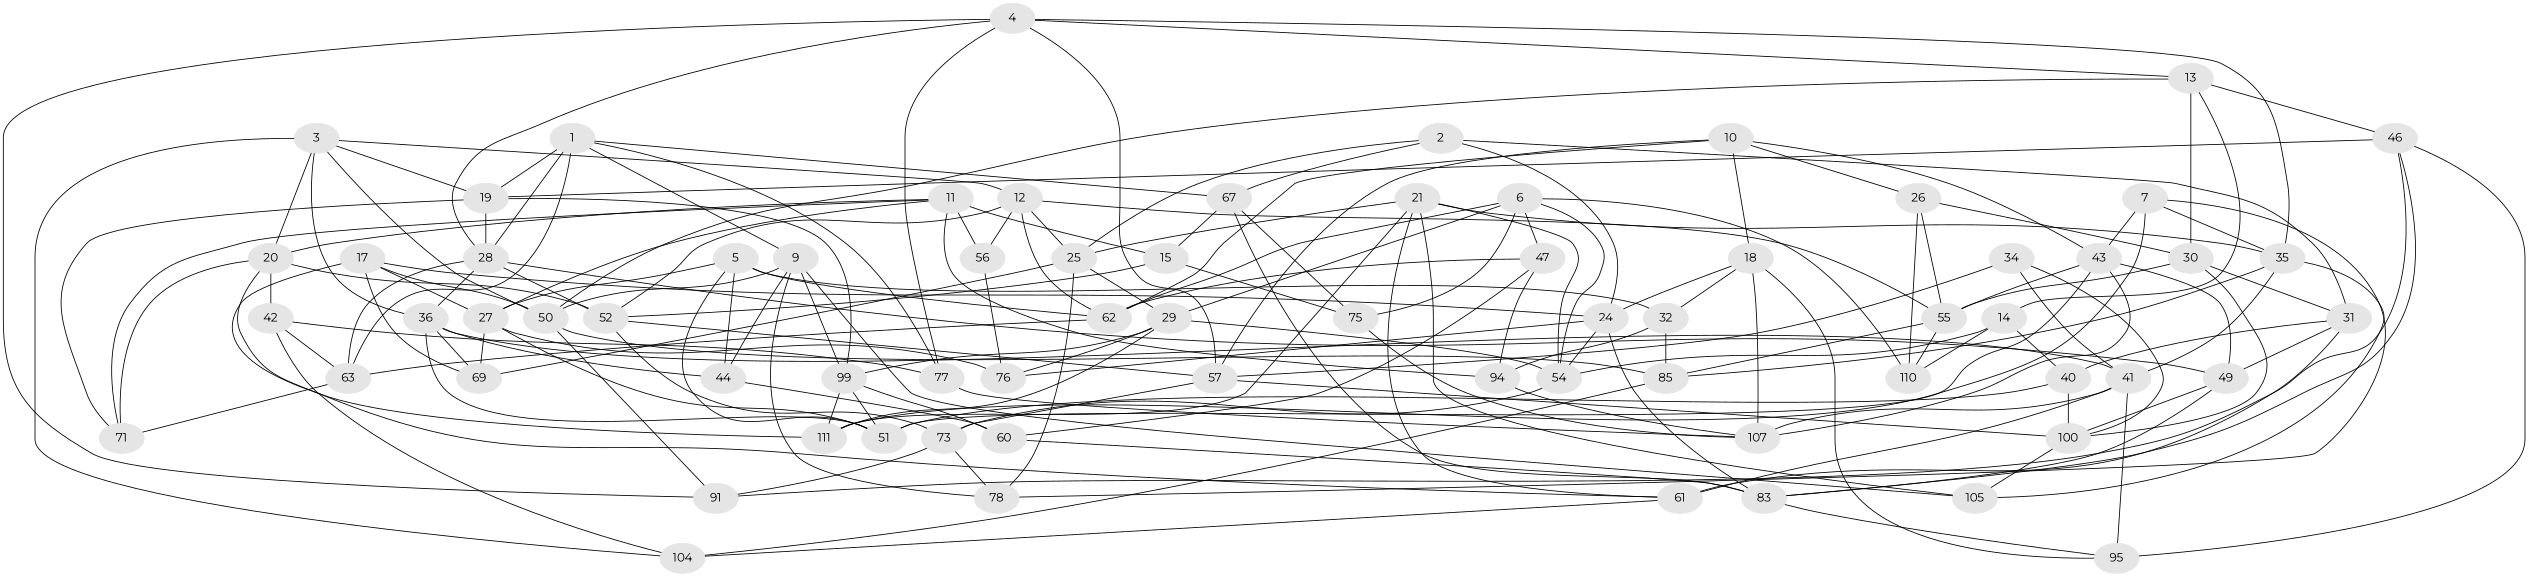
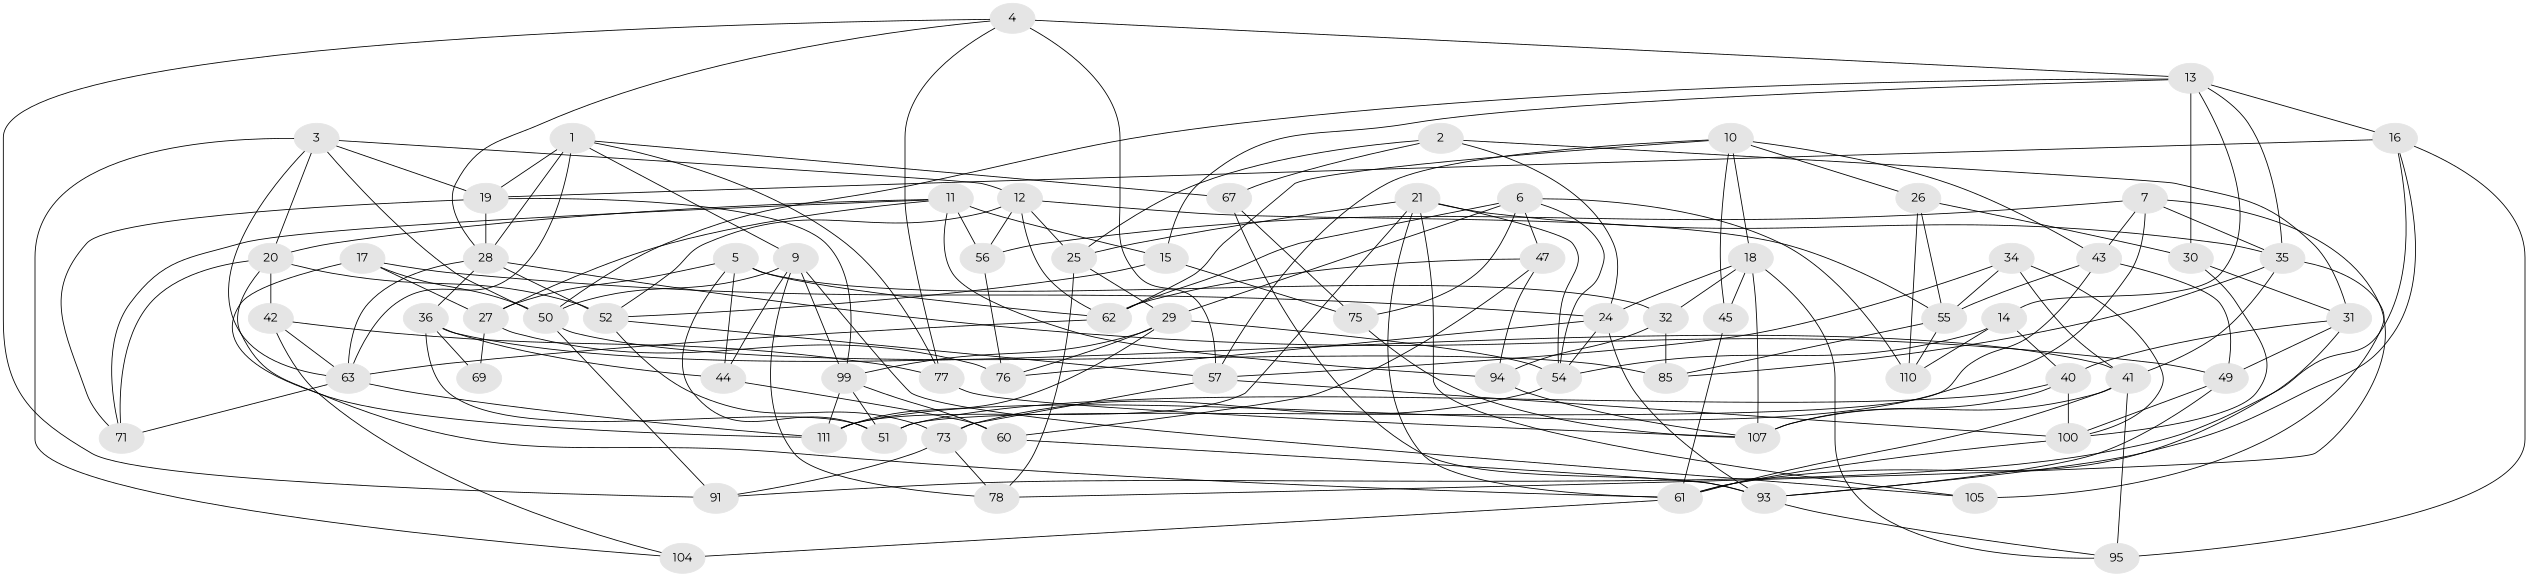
  graph {
    fontname=Montserrat
    node [color=gray90 fontname=Montserrat style=filled]
    edge [fontname=Montserrat]
    1 [super="+23"]
    9 [super="+65"]
    19 [super="+53"]
    28 [super="+33"]
    63 [super="+88"]
    67
    77
    50 [super="+103"]
    44
    78
    n11 [label=99 super="+58"]
    105
    71
    36 [super="+72"]
    52 [super="+64"]
    49 [super="+80"]
    111 [super="+118"]
    75
-   93 [super="+113" label=83]
+   93 [super="+113"]
    107 [super="+114"]
    24 [super="+59"]
    54 [super="+99"]
    76
    2
    25 [super="+68"]
    31 [super="+48"]
    29 [super="+98"]
    69
    40
    61 [super="+84"]
    3 [super="+74"]
    12 [super="+117"]
    20 [super="+89"]
    104
    62 [super="+101"]
    56
    55 [super="+97"]
    42
    51 [super="+106"]
    41 [super="+70"]
    91 [super="+108"]
    85 [super="+112"]
    4 [super="+22"]
    13 [super="+38"]
    35 [super="+92"]
    57 [super="+87"]
    15
    14
-   16 [super="+83" label=46]
+   16 [super="+83"]
    30
    100 [super="+115"]
    73 [super="+109"]
    5 [super="+82"]
    27 [super="+116"]
    32 [super="+37"]
    94
    60
    6 [super="+8"]
    47
    110
    7 [super="+86"]
    43 [super="+81"]
+   45
    10 [super="+66"]
    18 [super="+102"]
    26
    95
    11 [super="+46"]
    17 [super="+96"]
    21 [super="+79"]
    34
    1 -- 9
    1 -- 19
    1 -- 28
    1 -- 63
    1 -- 67
    1 -- 77
    9 -- 50
    9 -- 44
    9 -- 78
    9 -- n11
    9 -- 105
    19 -- 28
    19 -- n11
    19 -- 71
    28 -- 63
    28 -- 36
    28 -- 52
    28 -- 49
    63 -- 71
+   63 -- 111
    67 -- 75
    67 -- 93
    77 -- 107
    50 -- 91
    50 -- 85
    44 -- 60
    n11 -- 111
    n11 -- 51
    n11 -- 60
    36 -- 44
    36 -- 69
    36 -- 51
    36 -- 41
    52 -- 57
    52 -- 73
    49 -- 93
    49 -- 100
    75 -- 107
    93 -- 95
    24 -- 93
    24 -- 54
    24 -- 76
    54 -- 73
    2 -- 67
    2 -- 24
    2 -- 25
    2 -- 31
    25 -- 78
    25 -- 29
-   25 -- 69
    31 -- 49 [weight=2]
    31 -- 40
    31 -- 61
    29 -- n11
    29 -- 111
    29 -- 54
    29 -- 76
    40 -- 51
    40 -- 100
    61 -- 104
    3 -- 19
    3 -- 50
-   3 -- 36
+   3 -- 63
    3 -- 12
    3 -- 20
    3 -- 104
    12 -- 52
    12 -- 25
    12 -- 62
    12 -- 56
    12 -- 55
    20 -- 71
    20 -- 52
    20 -- 111
    20 -- 42
    62 -- 63
    56 -- 76
    55 -- 85
    55 -- 110
    42 -- 63
    42 -- 77
    42 -- 104
    41 -- 107
    41 -- 61
    41 -- 95
-   85 -- 104
    4 -- 28
    4 -- 77
    4 -- 91
    4 -- 13
-   4 -- 35
+   13 -- 35
    4 -- 57
    13 -- 50
-   67 -- 15
+   13 -- 15
    13 -- 14
    13 -- 16
    13 -- 30
    35 -- 105
    35 -- 41
    35 -- 85
    57 -- 100
    57 -- 73
    15 -- 52
    15 -- 75
    14 -- 54
    14 -- 40
    14 -- 110
    16 -- 19
    16 -- 93
    16 -- 91
    16 -- 95
    30 -- 31
    30 -- 100
-   100 -- 105
+   100 -- 61
    73 -- 78
    73 -- 91
    5 -- 44
    5 -- 62
    5 -- 51
    5 -- 27
    5 -- 32 [weight=2]
    27 -- 76
    27 -- 69
-   27 -- 51
    32 -- 85 [weight=2]
    32 -- 94
    94 -- 107
    60 -- 93
    6 -- 75
    6 -- 54
    6 -- 29
    6 -- 62
    6 -- 47
    6 -- 110
    47 -- 62
    47 -- 94
    47 -- 60
    7 -- 78
    7 -- 111
+   7 -- 56
    7 -- 35
    7 -- 43
    43 -- 49
-   43 -- 107
+   40 -- 107
    43 -- 55
    43 -- 51
+   45 -- 61
    10 -- 62
    10 -- 57
    10 -- 43
+   10 -- 45
    10 -- 18
    10 -- 26
    18 -- 107
    18 -- 24
    18 -- 32
+   18 -- 45
    18 -- 95
    26 -- 55
    26 -- 30
    26 -- 110
    11 -- 71
    11 -- 20
    11 -- 56
    11 -- 15
    11 -- 27
    11 -- 94
    17 -- 50
    17 -- 24
-   17 -- 69
    17 -- 61
    17 -- 27
    21 -- 105
    21 -- 111
    21 -- 54
    21 -- 25
    21 -- 61
    21 -- 35
-   30 -- 55
+   34 -- 55
    34 -- 41
    34 -- 57
    34 -- 100
  }
